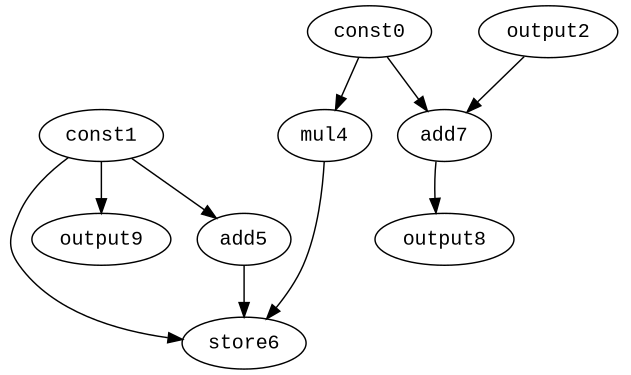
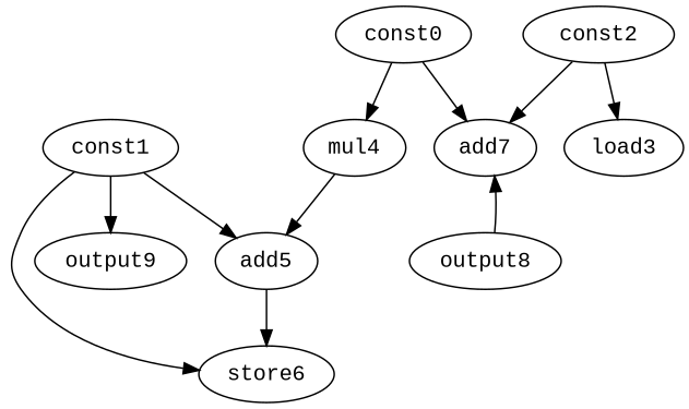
  digraph {
    fontname="Liberation Mono"
    node [fontname="Liberation Mono" opcode=const]
    edge [fontname="Liberation Mono" operand=0]
    mul4 [opcode=mul]
    const0
    add7 [opcode=add]
    add5 [opcode=add]
    output8 [opcode=output]
    const1
    store6 [opcode=store]
    output9 [opcode=output]
-   const2 [label=output2]
-   mul4 -> store6 [operand=1]
+   const2
+   load3 [opcode=load]
+   mul4 -> add5 [operand=1]
    const0 -> mul4
    const0 -> add7
-   add7 -> output8
+   output8 -> add7
    add5 -> store6 [operand=1]
    const1 -> add5
    const1 -> store6
    const1 -> output9
    const2 -> add7 [operand=1]
+   const2 -> load3
  }
